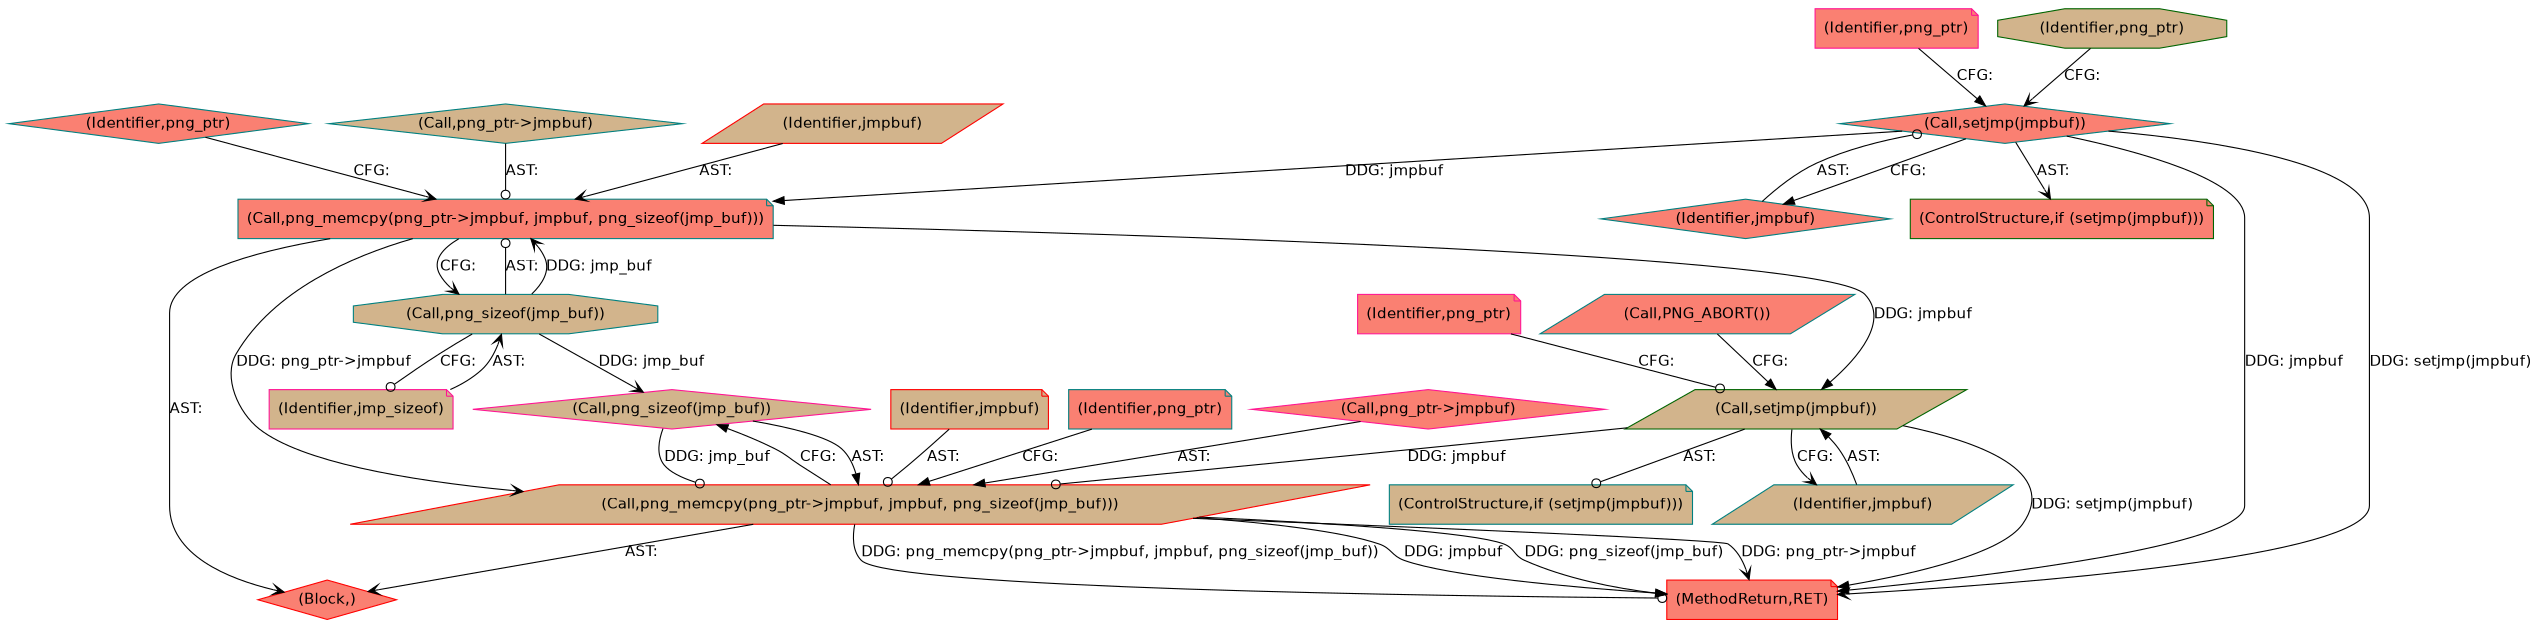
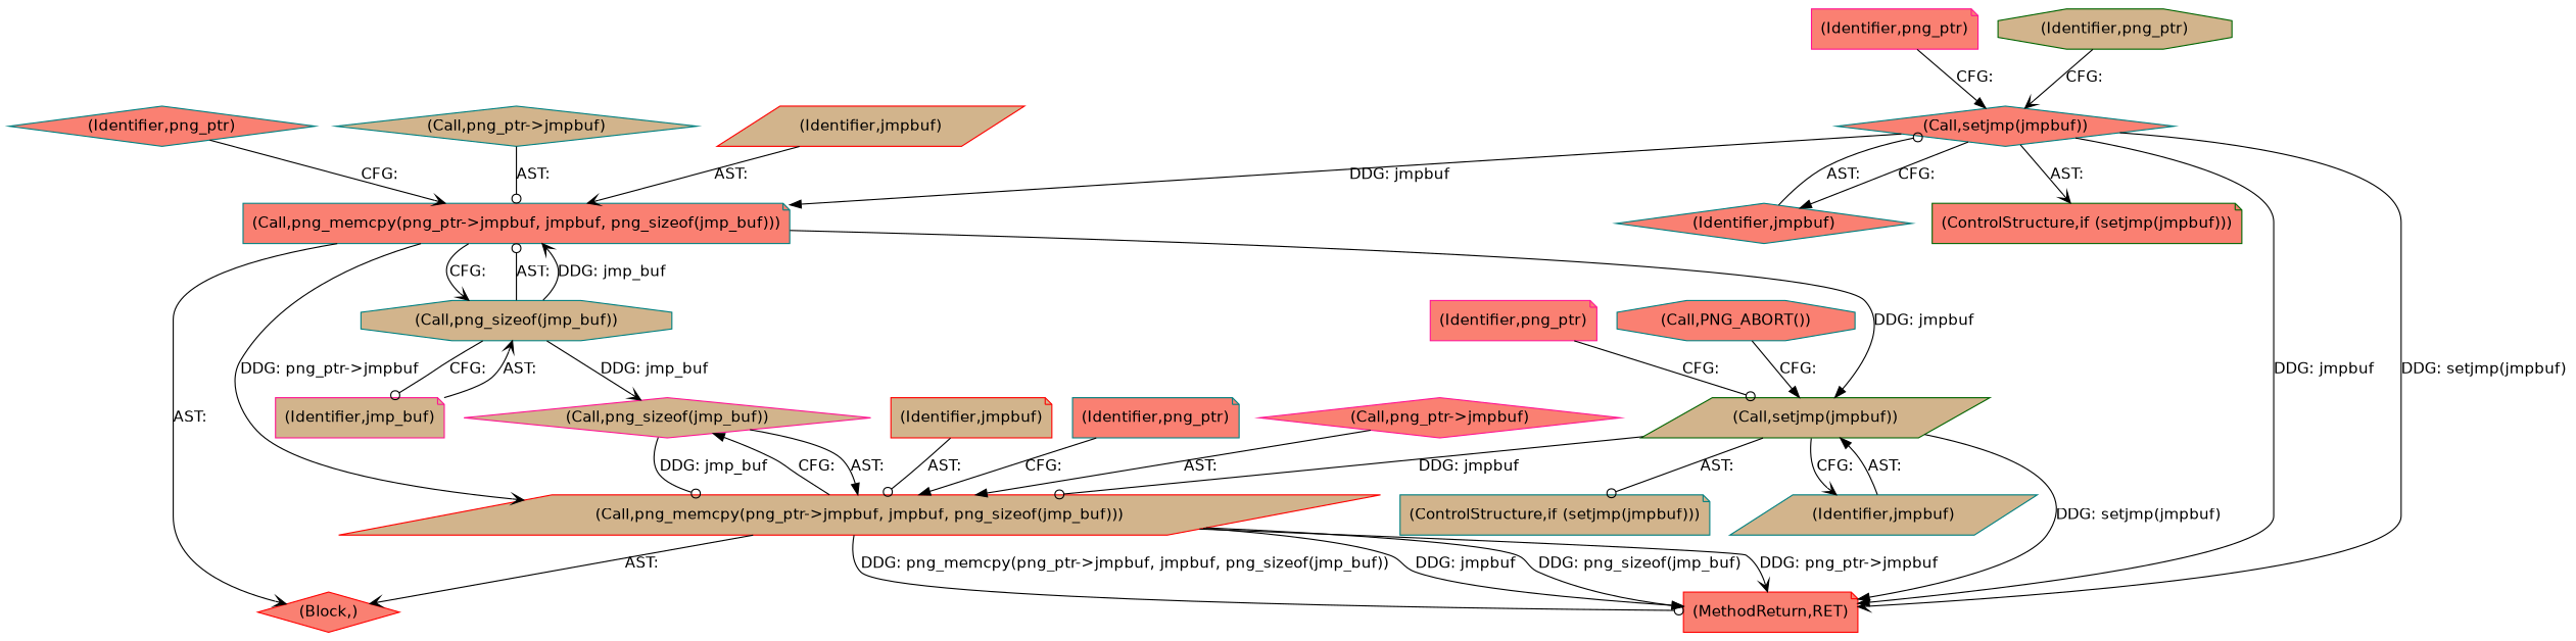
  digraph {
    fontname="DejaVu Sans"
    node [color=teal fillcolor=salmon fontname="DejaVu Sans" shape=note style=filled]
    edge [arrowhead=vee fontname="DejaVu Sans"]
    n1 [label="(Call,png_memcpy(png_ptr->jmpbuf, jmpbuf, png_sizeof(jmp_buf)))"]
    n2 [fillcolor=tan label="(Call,png_sizeof(jmp_buf))" shape=octagon]
    n3 [color=darkgreen fillcolor=tan label="(Call,setjmp(jmpbuf))" shape=parallelogram]
    n4 [color=red fillcolor=tan label="(Call,png_memcpy(png_ptr->jmpbuf, jmpbuf, png_sizeof(jmp_buf)))" shape=parallelogram]
    n5 [color=red label="(Block,)" shape=diamond]
-   n6 [color=deeppink fillcolor=tan label="(Identifier,jmp_sizeof)"]
+   n6 [color=deeppink fillcolor=tan label="(Identifier,jmp_buf)"]
    n7 [color=deeppink fillcolor=tan label="(Call,png_sizeof(jmp_buf))" shape=diamond]
    n8 [color=red label="(MethodReturn,RET)"]
    n9 [fillcolor=tan label="(Identifier,jmpbuf)" shape=parallelogram]
    n10 [fillcolor=tan label="(ControlStructure,if (setjmp(jmpbuf)))"]
    n11 [label="(Call,setjmp(jmpbuf))" shape=diamond]
    n12 [label="(Identifier,jmpbuf)" shape=diamond]
    n13 [color=darkgreen label="(ControlStructure,if (setjmp(jmpbuf)))"]
    n14 [color=red fillcolor=tan label="(Identifier,jmpbuf)"]
    n15 [color=deeppink label="(Identifier,png_ptr)"]
    n16 [color=deeppink label="(Identifier,png_ptr)"]
    n17 [color=red fillcolor=tan label="(Identifier,jmpbuf)" shape=parallelogram]
    n18 [label="(Identifier,png_ptr)"]
    n19 [label="(Identifier,png_ptr)" shape=diamond]
    n20 [fillcolor=tan label="(Call,png_ptr->jmpbuf)" shape=diamond]
-   n21 [label="(Call,PNG_ABORT())" shape=parallelogram]
+   n21 [label="(Call,PNG_ABORT())" shape=octagon]
    n22 [color=darkgreen fillcolor=tan label="(Identifier,png_ptr)" shape=octagon]
    n23 [color=deeppink label="(Call,png_ptr->jmpbuf)" shape=diamond]
    n1 -> n2 [label="CFG: "]
    n1 -> n3 [arrowhead=normal label="DDG: jmpbuf"]
    n1 -> n4 [label="DDG: png_ptr->jmpbuf"]
    n1 -> n5 [label="AST: "]
    n2 -> n1 [arrowhead=odot label="AST: "]
    n2 -> n1 [label="DDG: jmp_buf"]
    n2 -> n6 [arrowhead=odot label="CFG: "]
    n2 -> n7 [label="DDG: jmp_buf"]
    n3 -> n4 [arrowhead=odot label="DDG: jmpbuf"]
    n3 -> n8 [arrowhead=normal label="DDG: setjmp(jmpbuf)"]
    n3 -> n9 [label="CFG: "]
    n3 -> n10 [arrowhead=odot label="AST: "]
    n4 -> n5 [label="AST: "]
    n4 -> n7 [arrowhead=normal label="CFG: "]
    n4 -> n8 [label="DDG: png_ptr->jmpbuf"]
    n4 -> n8 [arrowhead=odot label="DDG: png_memcpy(png_ptr->jmpbuf, jmpbuf, png_sizeof(jmp_buf))"]
    n4 -> n8 [arrowhead=normal label="DDG: jmpbuf"]
    n4 -> n8 [arrowhead=normal label="DDG: png_sizeof(jmp_buf)"]
    n6 -> n2 [label="AST: "]
    n7 -> n4 [arrowhead=normal label="AST: "]
    n7 -> n4 [arrowhead=odot label="DDG: jmp_buf"]
    n9 -> n3 [arrowhead=normal label="AST: "]
    n11 -> n1 [arrowhead=normal label="DDG: jmpbuf"]
    n11 -> n8 [arrowhead=normal label="DDG: jmpbuf"]
    n11 -> n8 [label="DDG: setjmp(jmpbuf)"]
    n11 -> n12 [arrowhead=normal label="CFG: "]
    n11 -> n13 [label="AST: "]
    n12 -> n11 [arrowhead=odot label="AST: "]
    n14 -> n4 [arrowhead=odot label="AST: "]
    n15 -> n3 [arrowhead=odot label="CFG: "]
    n16 -> n11 [arrowhead=normal label="CFG: "]
    n17 -> n1 [label="AST: "]
    n18 -> n4 [arrowhead=normal label="CFG: "]
    n19 -> n1 [label="CFG: "]
    n20 -> n1 [arrowhead=odot label="AST: "]
    n21 -> n3 [arrowhead=normal label="CFG: "]
    n22 -> n11 [label="CFG: "]
    n23 -> n4 [arrowhead=normal label="AST: "]
  }
